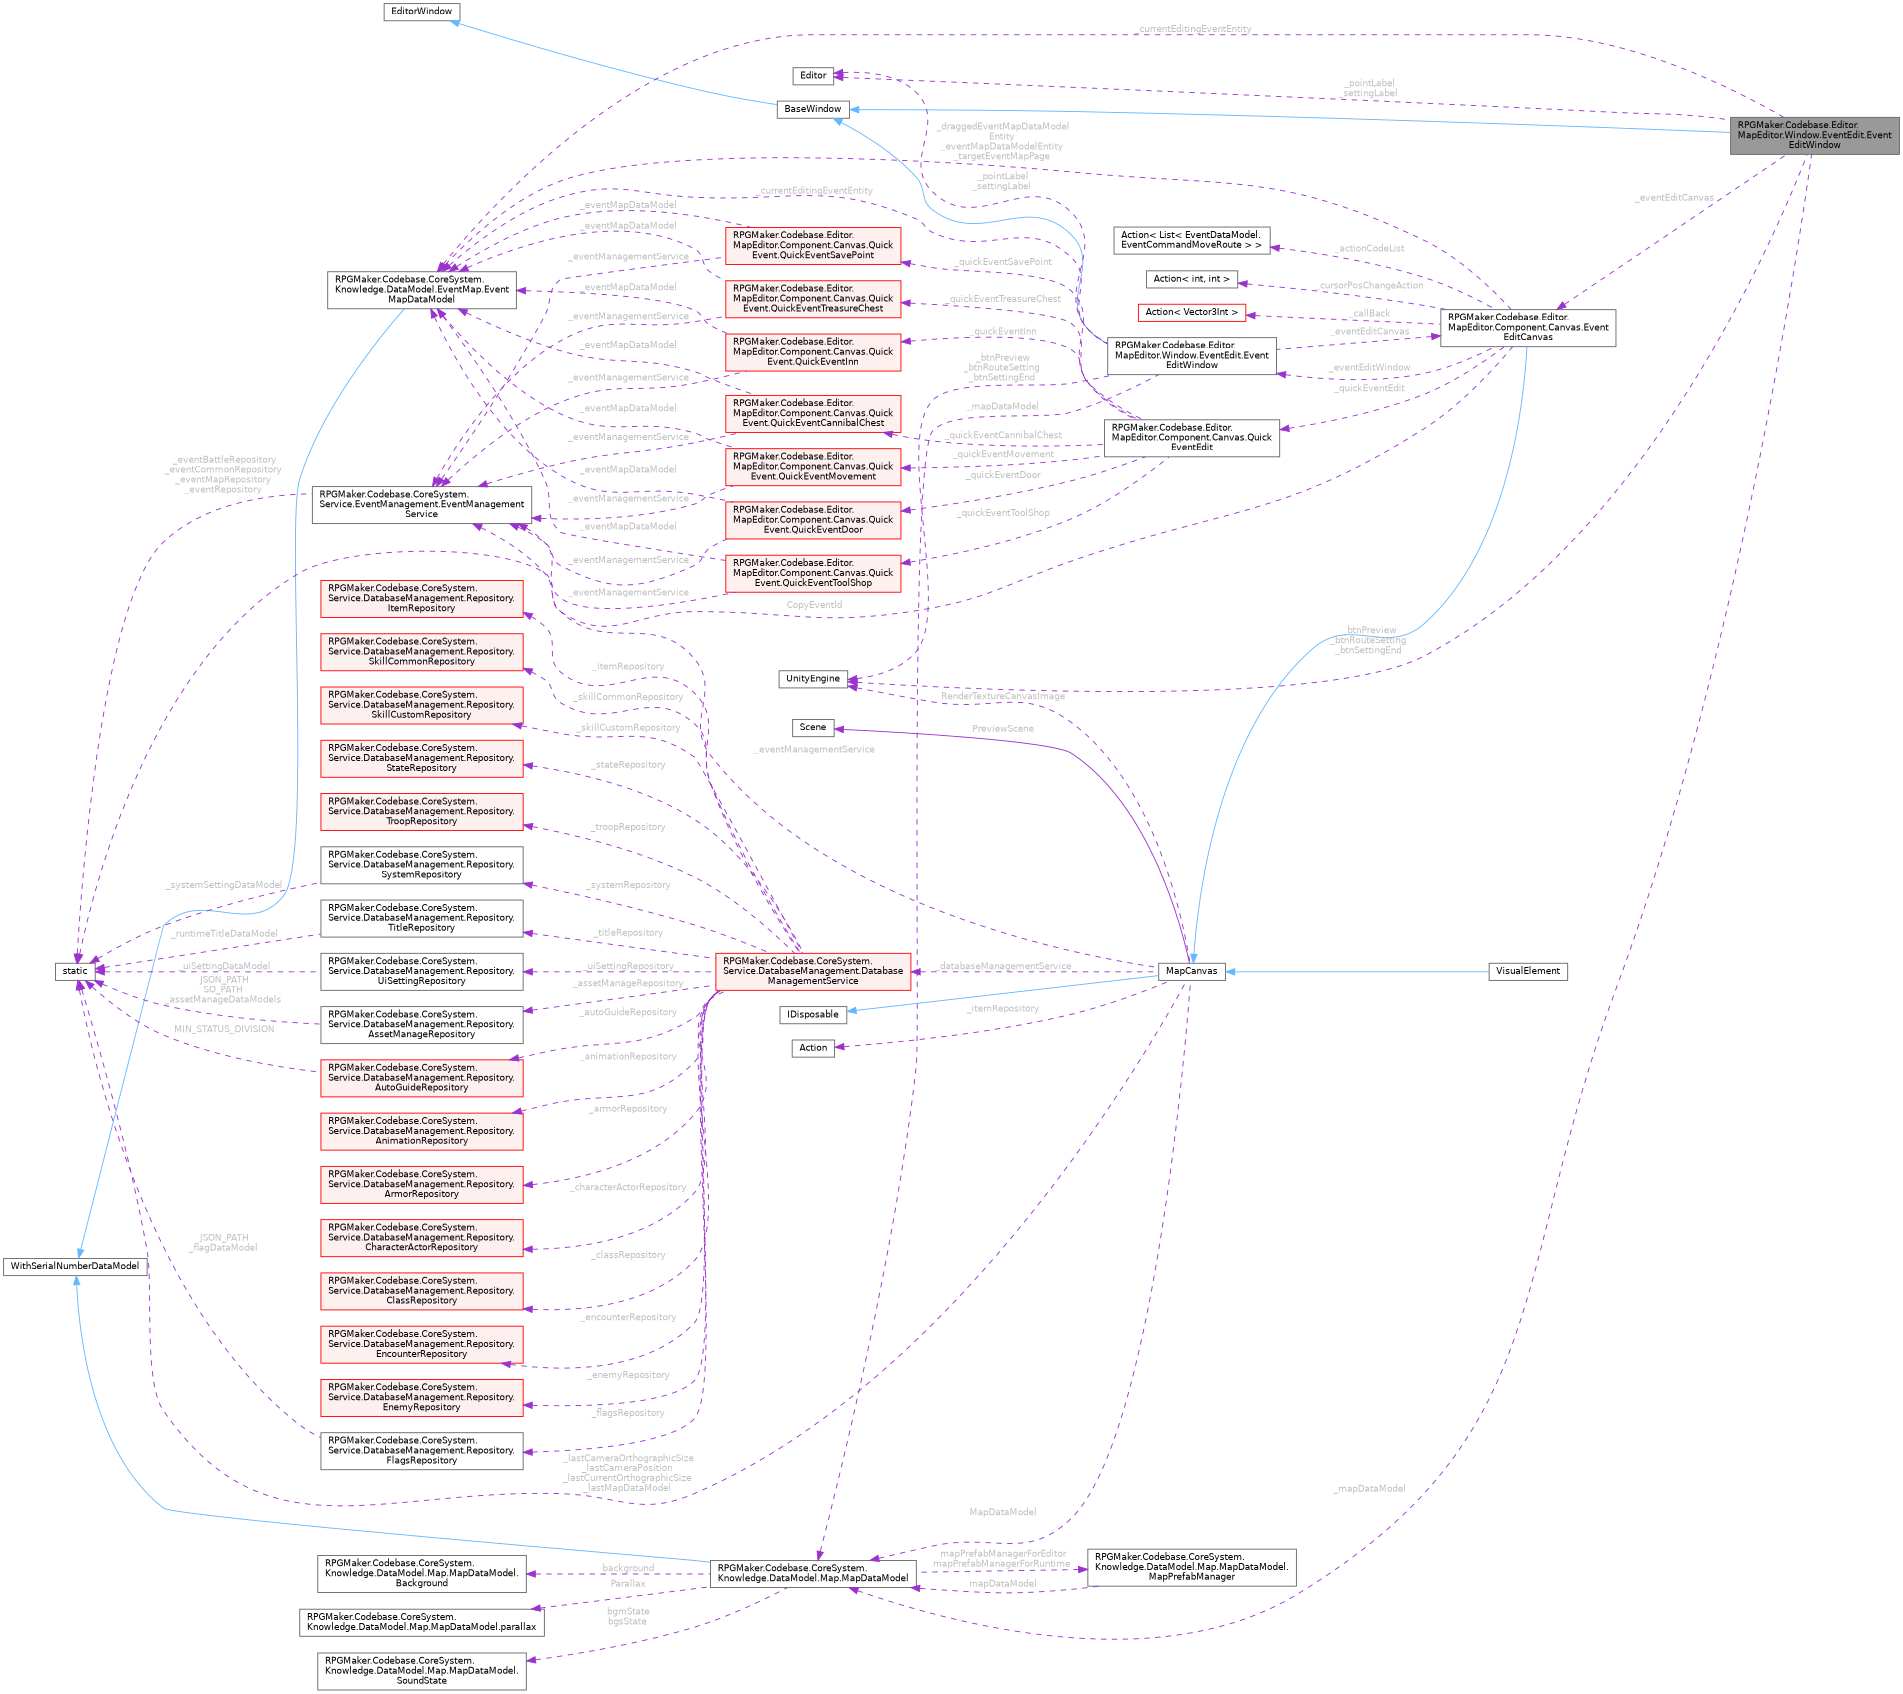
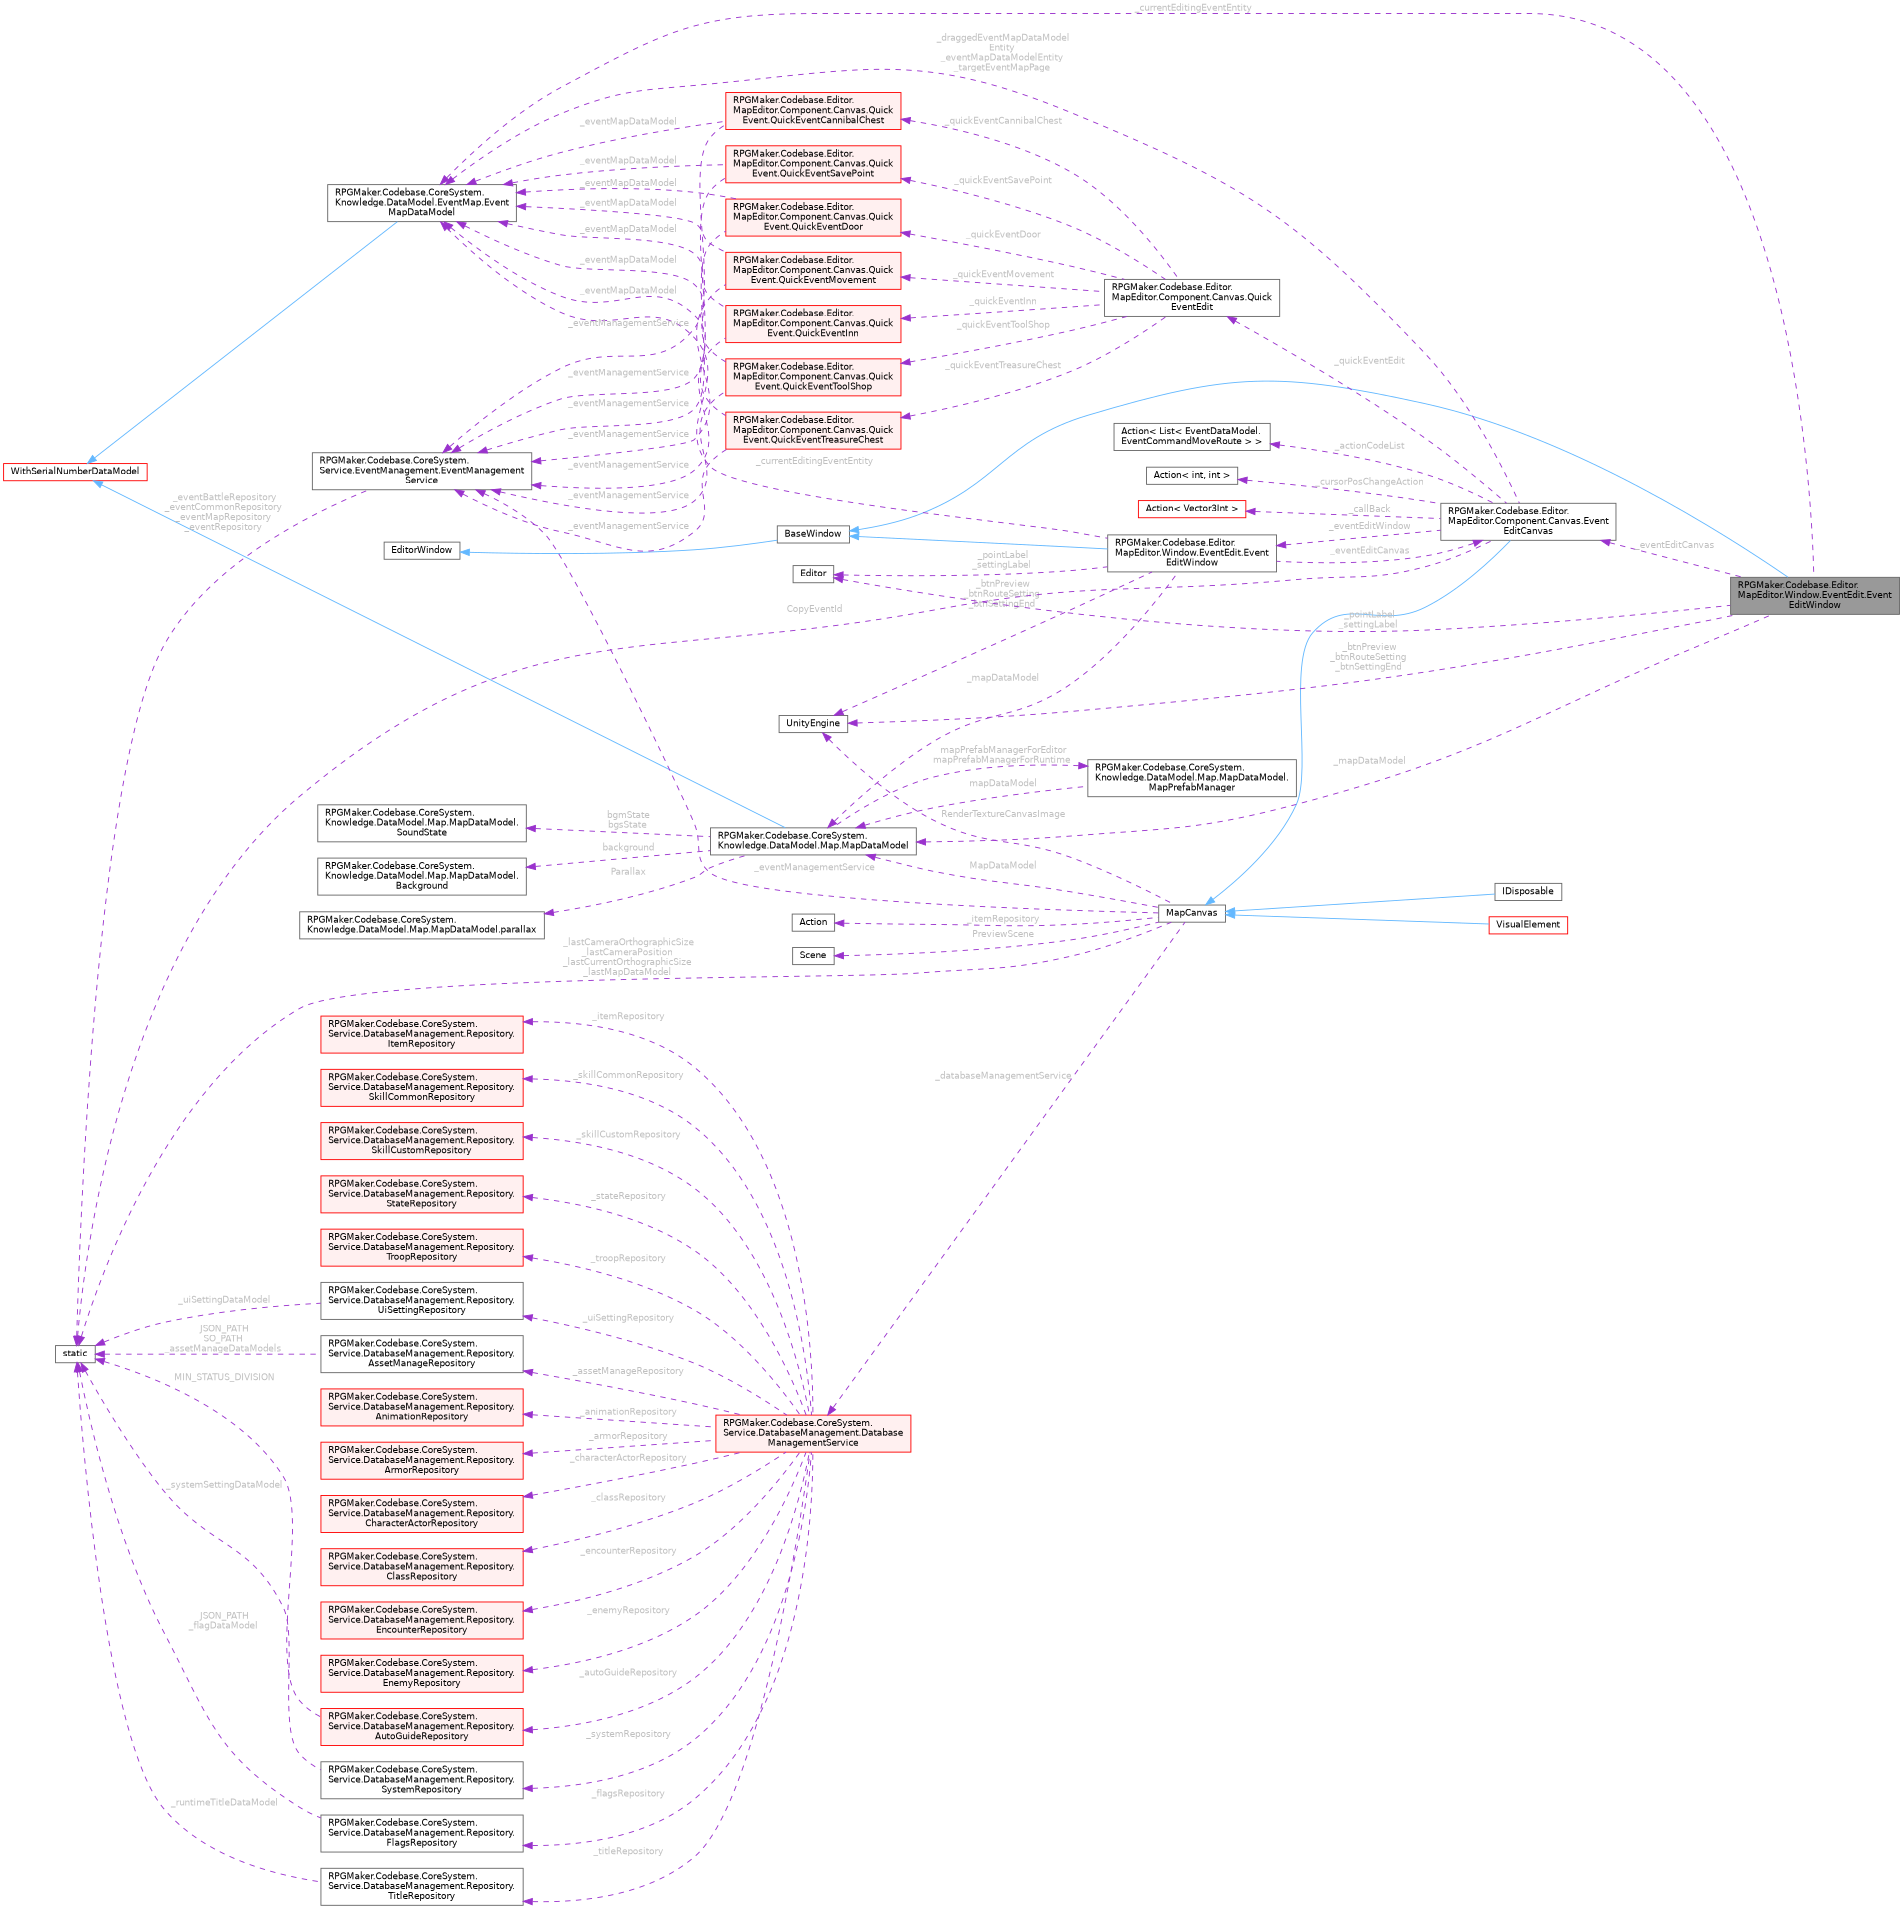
  digraph {
    rankdir=LR
    node [color=gray40 fillcolor=white fontname=Helvetica fontsize=10 shape=box style=filled]
    edge [color=darkorchid3 dir=back fontname=Helvetica fontsize=10 labelfontname=Helvetica labelfontsize=10 style=dashed fontcolor=grey]
    n1 [fillcolor=grey60 fontcolor=black height=0.2 label="RPGMaker.Codebase.Editor.\lMapEditor.Window.EventEdit.Event\lEditWindow" width=0.4]
    n2 [height=0.2 label=BaseWindow width=0.4]
    n3 [height=0.2 label="RPGMaker.Codebase.Editor.\lMapEditor.Window.EventEdit.Event\lEditWindow" width=0.4]
    n4 [height=0.2 label="RPGMaker.Codebase.Editor.\lMapEditor.Component.Canvas.Event\lEditCanvas" width=0.4]
    n5 [height=0.2 label=EditorWindow width=0.4]
    n6 [height=0.2 label="RPGMaker.Codebase.CoreSystem.\lKnowledge.DataModel.Map.MapDataModel" width=0.4]
    n7 [height=0.2 label="RPGMaker.Codebase.CoreSystem.\lKnowledge.DataModel.Map.MapDataModel.\lMapPrefabManager" width=0.4]
    n8 [height=0.2 label=MapCanvas width=0.4]
-   n9 [height=0.2 label=VisualElement width=0.4]
-   n10 [height=0.2 label=WithSerialNumberDataModel width=0.4]
+   n9 [color=red height=0.2 label=VisualElement width=0.4]
+   n10 [color=red height=0.2 label=WithSerialNumberDataModel width=0.4]
    n11 [height=0.2 label="RPGMaker.Codebase.CoreSystem.\lKnowledge.DataModel.EventMap.Event\lMapDataModel" width=0.4]
    n12 [color=red fillcolor="#FFF0F0" height=0.2 label="RPGMaker.Codebase.Editor.\lMapEditor.Component.Canvas.Quick\lEvent.QuickEventCannibalChest" width=0.4]
    n13 [color=red fillcolor="#FFF0F0" height=0.2 label="RPGMaker.Codebase.Editor.\lMapEditor.Component.Canvas.Quick\lEvent.QuickEventDoor" width=0.4]
    n14 [color=red fillcolor="#FFF0F0" height=0.2 label="RPGMaker.Codebase.Editor.\lMapEditor.Component.Canvas.Quick\lEvent.QuickEventInn" width=0.4]
    n15 [color=red fillcolor="#FFF0F0" height=0.2 label="RPGMaker.Codebase.Editor.\lMapEditor.Component.Canvas.Quick\lEvent.QuickEventMovement" width=0.4]
    n16 [color=red fillcolor="#FFF0F0" height=0.2 label="RPGMaker.Codebase.Editor.\lMapEditor.Component.Canvas.Quick\lEvent.QuickEventSavePoint" width=0.4]
    n17 [color=red fillcolor="#FFF0F0" height=0.2 label="RPGMaker.Codebase.Editor.\lMapEditor.Component.Canvas.Quick\lEvent.QuickEventToolShop" width=0.4]
    n18 [color=red fillcolor="#FFF0F0" height=0.2 label="RPGMaker.Codebase.Editor.\lMapEditor.Component.Canvas.Quick\lEvent.QuickEventTreasureChest" width=0.4]
    n19 [height=0.2 label="RPGMaker.Codebase.CoreSystem.\lKnowledge.DataModel.Map.MapDataModel.\lBackground" width=0.4]
    n20 [height=0.2 label="RPGMaker.Codebase.CoreSystem.\lKnowledge.DataModel.Map.MapDataModel.parallax" width=0.4]
    n21 [height=0.2 label="RPGMaker.Codebase.CoreSystem.\lKnowledge.DataModel.Map.MapDataModel.\lSoundState" width=0.4]
    n22 [height=0.2 label="RPGMaker.Codebase.Editor.\lMapEditor.Component.Canvas.Quick\lEventEdit" width=0.4]
    n23 [height=0.2 label=IDisposable width=0.4]
    n24 [height=0.2 label=Action width=0.4]
    n25 [height=0.2 label=Scene width=0.4]
    n26 [height=0.2 label=UnityEngine width=0.4]
    n27 [height=0.2 label=static width=0.4]
    n28 [height=0.2 label="RPGMaker.Codebase.CoreSystem.\lService.EventManagement.EventManagement\lService" width=0.4]
    n29 [height=0.2 label="RPGMaker.Codebase.CoreSystem.\lService.DatabaseManagement.Repository.\lAssetManageRepository" width=0.4]
    n30 [color=red fillcolor="#FFF0F0" height=0.2 label="RPGMaker.Codebase.CoreSystem.\lService.DatabaseManagement.Repository.\lAutoGuideRepository" width=0.4]
    n31 [height=0.2 label="RPGMaker.Codebase.CoreSystem.\lService.DatabaseManagement.Repository.\lFlagsRepository" width=0.4]
    n32 [height=0.2 label="RPGMaker.Codebase.CoreSystem.\lService.DatabaseManagement.Repository.\lSystemRepository" width=0.4]
    n33 [height=0.2 label="RPGMaker.Codebase.CoreSystem.\lService.DatabaseManagement.Repository.\lTitleRepository" width=0.4]
    n34 [height=0.2 label="RPGMaker.Codebase.CoreSystem.\lService.DatabaseManagement.Repository.\lUiSettingRepository" width=0.4]
    n35 [color=red fillcolor="#FFF0F0" height=0.2 label="RPGMaker.Codebase.CoreSystem.\lService.DatabaseManagement.Database\lManagementService" width=0.4]
    n36 [color=red fillcolor="#FFF0F0" height=0.2 label="RPGMaker.Codebase.CoreSystem.\lService.DatabaseManagement.Repository.\lAnimationRepository" width=0.4]
    n37 [color=red fillcolor="#FFF0F0" height=0.2 label="RPGMaker.Codebase.CoreSystem.\lService.DatabaseManagement.Repository.\lArmorRepository" width=0.4]
    n38 [color=red fillcolor="#FFF0F0" height=0.2 label="RPGMaker.Codebase.CoreSystem.\lService.DatabaseManagement.Repository.\lCharacterActorRepository" width=0.4]
    n39 [color=red fillcolor="#FFF0F0" height=0.2 label="RPGMaker.Codebase.CoreSystem.\lService.DatabaseManagement.Repository.\lClassRepository" width=0.4]
    n40 [color=red fillcolor="#FFF0F0" height=0.2 label="RPGMaker.Codebase.CoreSystem.\lService.DatabaseManagement.Repository.\lEncounterRepository" width=0.4]
    n41 [color=red fillcolor="#FFF0F0" height=0.2 label="RPGMaker.Codebase.CoreSystem.\lService.DatabaseManagement.Repository.\lEnemyRepository" width=0.4]
    n42 [color=red fillcolor="#FFF0F0" height=0.2 label="RPGMaker.Codebase.CoreSystem.\lService.DatabaseManagement.Repository.\lItemRepository" width=0.4]
    n43 [color=red fillcolor="#FFF0F0" height=0.2 label="RPGMaker.Codebase.CoreSystem.\lService.DatabaseManagement.Repository.\lSkillCommonRepository" width=0.4]
    n44 [color=red fillcolor="#FFF0F0" height=0.2 label="RPGMaker.Codebase.CoreSystem.\lService.DatabaseManagement.Repository.\lSkillCustomRepository" width=0.4]
    n45 [color=red fillcolor="#FFF0F0" height=0.2 label="RPGMaker.Codebase.CoreSystem.\lService.DatabaseManagement.Repository.\lStateRepository" width=0.4]
    n46 [color=red fillcolor="#FFF0F0" height=0.2 label="RPGMaker.Codebase.CoreSystem.\lService.DatabaseManagement.Repository.\lTroopRepository" width=0.4]
    n47 [height=0.2 label=Editor width=0.4]
    n48 [height=0.2 label="Action\< List\< EventDataModel.\lEventCommandMoveRoute \> \>" width=0.4]
    n49 [height=0.2 label="Action\< int, int \>" width=0.4]
    n50 [color=red height=0.2 label="Action\< Vector3Int \>" width=0.4]
    n2 -> n1 [color=steelblue1 style=solid fontcolor=""]
    n2 -> n3 [color=steelblue1 style=solid fontcolor=""]
    n3 -> n4 [label=" _eventEditWindow"]
    n4 -> n1 [label=" _eventEditCanvas"]
    n4 -> n3 [label=" _eventEditCanvas"]
    n5 -> n2 [color=steelblue1 style=solid fontcolor=""]
    n6 -> n1 [label=" _mapDataModel"]
    n6 -> n3 [label=" _mapDataModel"]
    n6 -> n7 [label=" mapDataModel"]
    n6 -> n8 [label=" MapDataModel"]
    n7 -> n6 [label=" mapPrefabManagerForEditor\nmapPrefabManagerForRuntime"]
    n8 -> n4 [color=steelblue1 style=solid fontcolor=""]
    n8 -> n9 [color=steelblue1 style=solid fontcolor=""]
    n10 -> n6 [color=steelblue1 style=solid fontcolor=""]
    n10 -> n11 [color=steelblue1 style=solid fontcolor=""]
    n11 -> n1 [label=" _currentEditingEventEntity"]
    n11 -> n3 [label=" _currentEditingEventEntity"]
    n11 -> n4 [label=" _draggedEventMapDataModel\lEntity\n_eventMapDataModelEntity\n_targetEventMapPage"]
    n11 -> n12 [label=" _eventMapDataModel"]
    n11 -> n13 [label=" _eventMapDataModel"]
    n11 -> n14 [label=" _eventMapDataModel"]
    n11 -> n15 [label=" _eventMapDataModel"]
    n11 -> n16 [label=" _eventMapDataModel"]
    n11 -> n17 [label=" _eventMapDataModel"]
    n11 -> n18 [label=" _eventMapDataModel"]
    n12 -> n22 [label=" _quickEventCannibalChest"]
    n13 -> n22 [label=" _quickEventDoor"]
    n14 -> n22 [label=" _quickEventInn"]
    n15 -> n22 [label=" _quickEventMovement"]
    n16 -> n22 [label=" _quickEventSavePoint"]
    n17 -> n22 [label=" _quickEventToolShop"]
    n18 -> n22 [label=" _quickEventTreasureChest"]
    n19 -> n6 [label=" background"]
    n20 -> n6 [label=" Parallax"]
    n21 -> n6 [label=" bgmState\nbgsState"]
    n22 -> n4 [label=" _quickEventEdit"]
-   n23 -> n8 [color=steelblue1 style=solid fontcolor=""]
+   n8 -> n23 [color=steelblue1 style=solid fontcolor=""]
    n24 -> n8 [label=" _itemRepository"]
-   n25 -> n8 [label=" PreviewScene" style=solid]
+   n25 -> n8 [label=" PreviewScene"]
    n26 -> n1 [label=" _btnPreview\n_btnRouteSetting\n_btnSettingEnd"]
    n26 -> n3 [label=" _btnPreview\n_btnRouteSetting\n_btnSettingEnd"]
    n26 -> n8 [label=" RenderTextureCanvasImage"]
    n27 -> n4 [label=" CopyEventId"]
    n27 -> n8 [label=" _lastCameraOrthographicSize\n_lastCameraPosition\n_lastCurrentOrthographicSize\n_lastMapDataModel"]
    n27 -> n28 [label=" _eventBattleRepository\n_eventCommonRepository\n_eventMapRepository\n_eventRepository"]
    n27 -> n29 [label=" JSON_PATH\nSO_PATH\n_assetManageDataModels"]
    n27 -> n30 [label=" MIN_STATUS_DIVISION"]
    n27 -> n31 [label=" JSON_PATH\n_flagDataModel"]
    n27 -> n32 [label=" _systemSettingDataModel"]
    n27 -> n33 [label=" _runtimeTitleDataModel"]
    n27 -> n34 [label=" _uiSettingDataModel"]
    n28 -> n8 [label=" _eventManagementService"]
    n28 -> n12 [label=" _eventManagementService"]
    n28 -> n13 [label=" _eventManagementService"]
    n28 -> n14 [label=" _eventManagementService"]
    n28 -> n15 [label=" _eventManagementService"]
    n28 -> n16 [label=" _eventManagementService"]
    n28 -> n17 [label=" _eventManagementService"]
    n28 -> n18 [label=" _eventManagementService"]
    n29 -> n35 [label=" _assetManageRepository"]
    n30 -> n35 [label=" _autoGuideRepository"]
    n31 -> n35 [label=" _flagsRepository"]
    n32 -> n35 [label=" _systemRepository"]
    n33 -> n35 [label=" _titleRepository"]
    n34 -> n35 [label=" _uiSettingRepository"]
    n35 -> n8 [label=" _databaseManagementService"]
    n36 -> n35 [label=" _animationRepository"]
    n37 -> n35 [label=" _armorRepository"]
    n38 -> n35 [label=" _characterActorRepository"]
    n39 -> n35 [label=" _classRepository"]
    n40 -> n35 [label=" _encounterRepository"]
    n41 -> n35 [label=" _enemyRepository"]
    n42 -> n35 [label=" _itemRepository"]
    n43 -> n35 [label=" _skillCommonRepository"]
    n44 -> n35 [label=" _skillCustomRepository"]
    n45 -> n35 [label=" _stateRepository"]
    n46 -> n35 [label=" _troopRepository"]
    n47 -> n1 [label=" _pointLabel\n_settingLabel"]
    n47 -> n3 [label=" _pointLabel\n_settingLabel"]
    n48 -> n4 [label=" _actionCodeList"]
    n49 -> n4 [label=" _cursorPosChangeAction"]
    n50 -> n4 [label=" _callBack"]
  }
